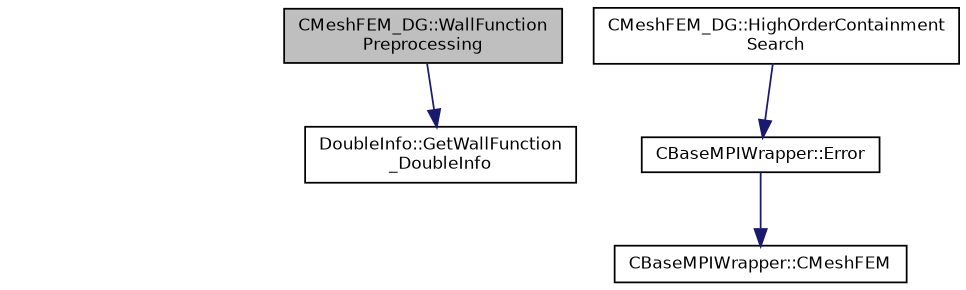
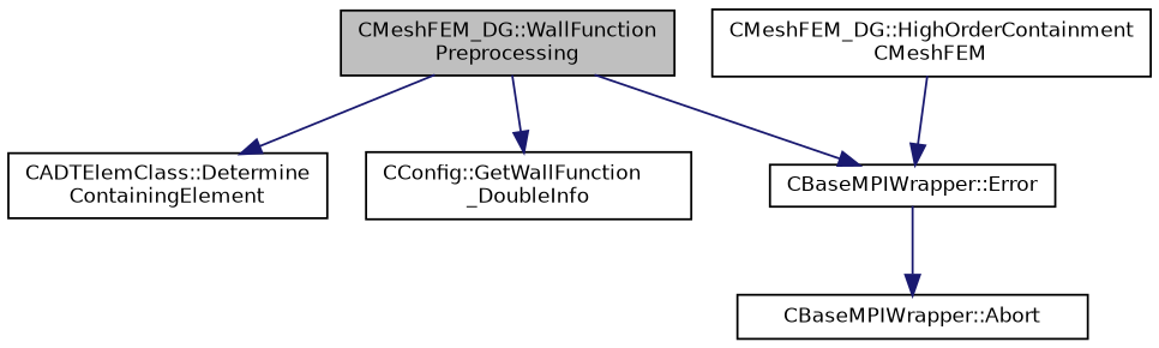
  digraph {
    rankdir=TB
    node [color=black fillcolor=white fontname=Helvetica fontsize=10 shape=record style=filled]
    edge [color=midnightblue fontname=Helvetica fontsize=10 labelfontname=Helvetica labelfontsize=10 style=solid]
    n1 [fillcolor=grey75 fontcolor=black height=0.2 label="CMeshFEM_DG::WallFunction\lPreprocessing" width=0.4]
+   n2 [height=0.2 label="CADTElemClass::Determine\lContainingElement" width=0.4]
    n3 [height=0.2 label="CBaseMPIWrapper::Error" width=0.4]
-   n4 [height=0.2 label="DoubleInfo::GetWallFunction\l_DoubleInfo" width=0.4]
-   n5 [height=0.2 label="CBaseMPIWrapper::CMeshFEM" width=0.4]
-   n6 [height=0.2 label="CMeshFEM_DG::HighOrderContainment\lSearch" width=0.4]
+   n4 [height=0.2 label="CConfig::GetWallFunction\l_DoubleInfo" width=0.4]
+   n5 [height=0.2 label="CBaseMPIWrapper::Abort" width=0.4]
+   n6 [height=0.2 label="CMeshFEM_DG::HighOrderContainment\lCMeshFEM" width=0.4]
+   n1 -> n2
+   n1 -> n3
    n1 -> n4
    n3 -> n5
    n6 -> n3
  }
